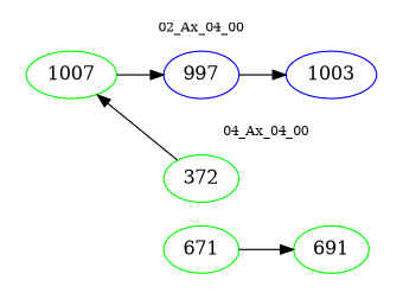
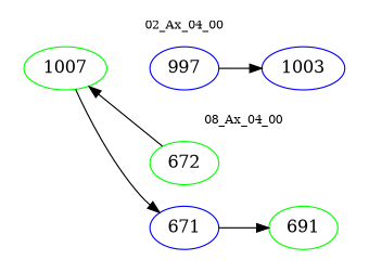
  digraph {
    rankdir=LR
    node [color=green]
    edge [color=black]
    n1 [label=1007]
    n2 [color=blue label=997]
    n3 [color=blue label=1003]
-   n4 [label=372]
-   n5 [label=671]
+   n4 [label=672]
+   n5 [color=blue label=671]
    n6 [label=691]
    subgraph cluster_1 {
      color=white
      fontsize=10
      label="02_Ax_04_00"
      n1
      n2
      n3
    }
    subgraph cluster_2 {
      color=white
      fontsize=10
-     label="04_Ax_04_00"
+     label="08_Ax_04_00"
      n4
      n5
      n6
    }
-   n1 -> n2
+   n1 -> n5
    n2 -> n3
    n4 -> n1
    n5 -> n6
  }
